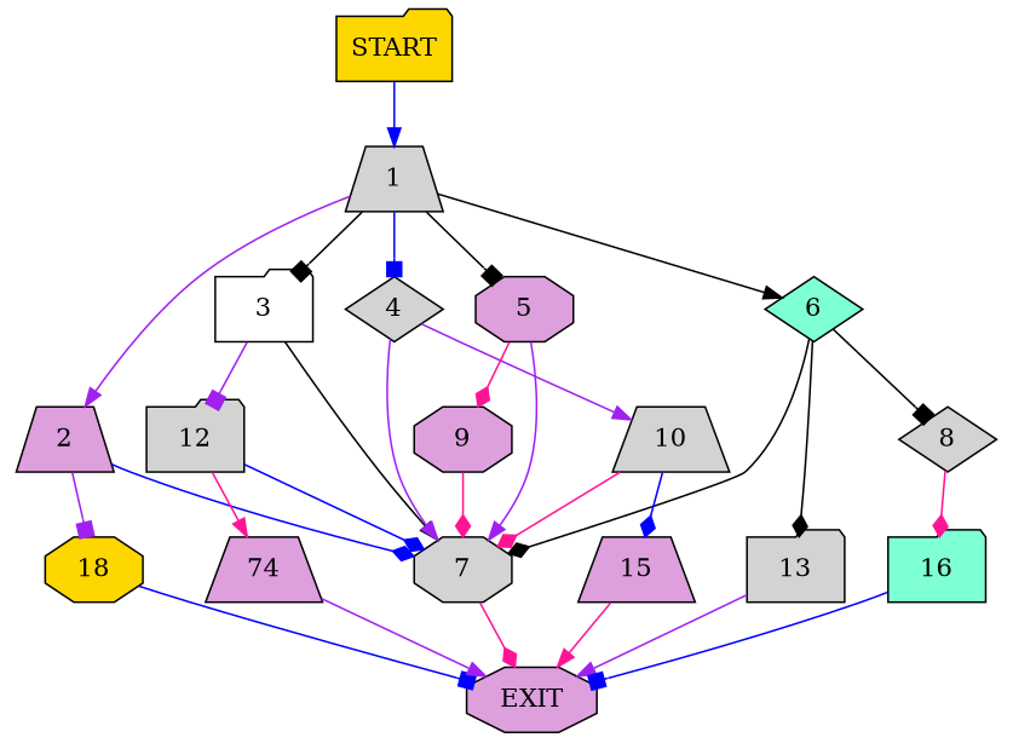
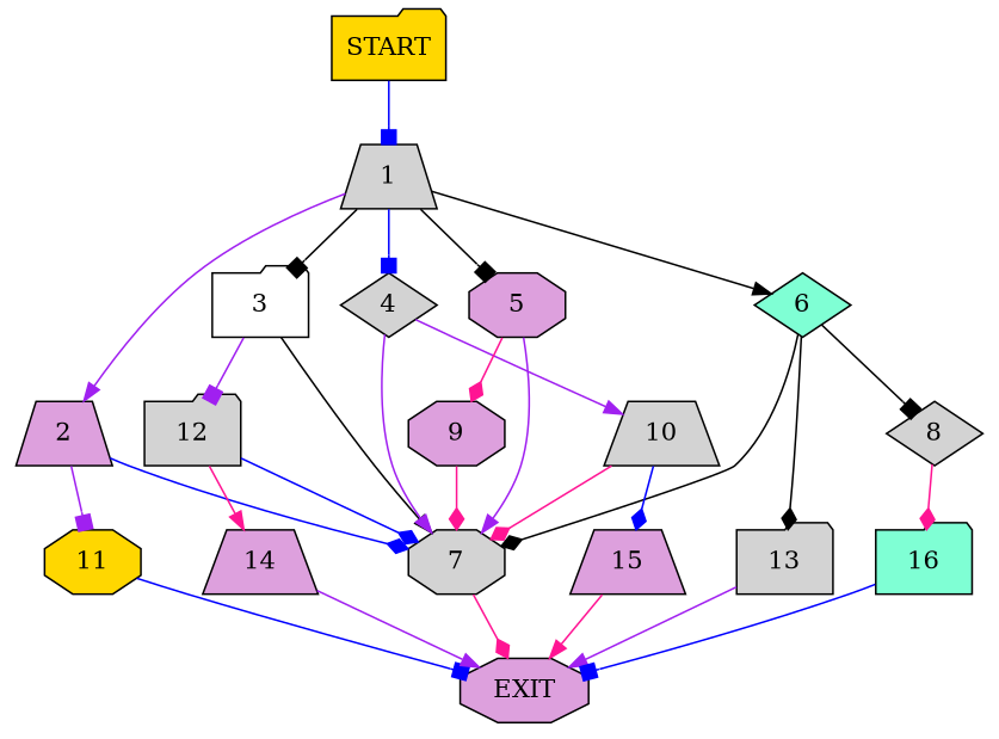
  digraph {
    node [fillcolor=lightgrey shape=folder style=filled]
    edge [arrowhead=normal color=purple]
    n1 [fillcolor=gold label=START]
    1 [shape=trapezium]
    2 [fillcolor=plum shape=trapezium]
    3 [fillcolor=white]
    4 [shape=diamond]
    5 [fillcolor=plum shape=octagon]
    6 [fillcolor=aquamarine shape=diamond]
    n8 [fillcolor=plum label=EXIT shape=octagon]
    7 [shape=octagon]
-   11 [fillcolor=gold shape=octagon label=18]
+   11 [fillcolor=gold shape=octagon]
    12
    10 [shape=trapezium]
    9 [fillcolor=plum shape=octagon]
    8 [shape=diamond]
    13
-   14 [fillcolor=plum shape=trapezium label=74]
+   14 [fillcolor=plum shape=trapezium]
    15 [fillcolor=plum shape=trapezium]
    16 [fillcolor=aquamarine]
-   n1 -> 1 [color=blue]
+   n1 -> 1 [arrowhead=box color=blue]
    1 -> 2
    1 -> 3 [arrowhead=box color=black]
    1 -> 4 [arrowhead=box color=blue]
    1 -> 5 [arrowhead=box color=black]
    1 -> 6 [color=black]
    2 -> 7 [arrowhead=diamond color=blue]
    2 -> 11 [arrowhead=box]
    3 -> 7 [color=black]
    3 -> 12 [arrowhead=box]
    4 -> 7
    4 -> 10
    5 -> 7
    5 -> 9 [arrowhead=diamond color=deeppink]
    6 -> 7 [arrowhead=diamond color=black]
    6 -> 8 [arrowhead=box color=black]
    6 -> 13 [arrowhead=diamond color=black]
    7 -> n8 [arrowhead=diamond color=deeppink]
    11 -> n8 [arrowhead=box color=blue]
    12 -> 7 [arrowhead=diamond color=blue]
    12 -> 14 [color=deeppink]
    10 -> 7 [arrowhead=diamond color=deeppink]
    10 -> 15 [arrowhead=diamond color=blue]
    9 -> 7 [arrowhead=diamond color=deeppink]
    8 -> 16 [arrowhead=diamond color=deeppink]
    13 -> n8
    14 -> n8
    15 -> n8 [color=deeppink]
    16 -> n8 [arrowhead=box color=blue]
  }
